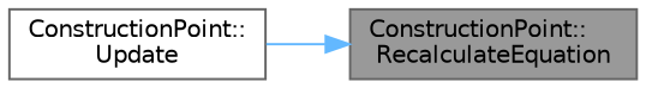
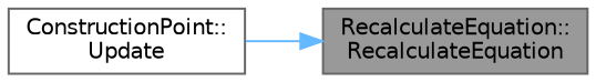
  digraph {
    rankdir=RL
    node [fontname=Helvetica fontsize=10 shape=box style=filled]
-   n1 [color=gray40 fillcolor=grey60 fontcolor=black height=0.2 label="ConstructionPoint::\lRecalculateEquation" width=0.4]
+   n1 [color=gray40 fillcolor=grey60 fontcolor=black height=0.2 label="RecalculateEquation::\lRecalculateEquation" width=0.4]
    n2 [color=grey40 fillcolor=white height=0.2 label="ConstructionPoint::\lUpdate" width=0.4]
    n1 -> n2 [color=steelblue1 dir=back fontname=Helvetica fontsize=10 labelfontname=Helvetica labelfontsize=10 style=solid]
  }
